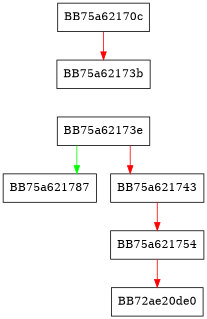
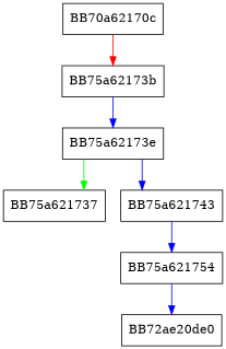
  digraph {
    splines=ortho
    node [shape=box]
    edge [color=red]
-   BB75a62170c
+   BB75a62170c [label=BB70a62170c]
    BB75a62173b
    BB75a62173e
-   BB75a621787
+   BB75a621787 [label=BB75a621737]
    BB75a621743
    BB75a621754
    n7 [label=BB72ae20de0]
    BB75a62170c -> BB75a62173b
+   BB75a62173b -> BB75a62173e [color=blue]
    BB75a62173e -> BB75a621787 [color=green]
-   BB75a62173e -> BB75a621743
-   BB75a621743 -> BB75a621754
-   BB75a621754 -> n7
+   BB75a62173e -> BB75a621743 [color=blue]
+   BB75a621743 -> BB75a621754 [color=blue]
+   BB75a621754 -> n7 [color=blue]
  }
